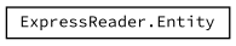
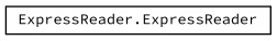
  digraph {
    rankdir=LR
    fontname="Source Code Pro"
-   n1 [color=black fillcolor=white fontname="Source Code Pro" fontsize=10 height=0.2 label="ExpressReader.Entity" shape=record style=filled width=0.4]
+   n1 [color=black fillcolor=white fontname="Source Code Pro" fontsize=10 height=0.2 label="ExpressReader.ExpressReader" shape=record style=filled width=0.4]
  }
